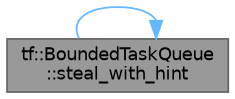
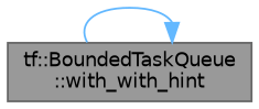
  digraph {
    rankdir=LR
-   n1 [color=gray40 fillcolor=grey60 fontcolor=black fontname=Helvetica fontsize=10 height=0.2 label="tf::BoundedTaskQueue\l::steal_with_hint" shape=box style=filled width=0.4]
+   n1 [color=gray40 fillcolor=grey60 fontcolor=black fontname=Helvetica fontsize=10 height=0.2 label="tf::BoundedTaskQueue\l::with_with_hint" shape=box style=filled width=0.4]
    n1 -> n1 [color=steelblue1 fontname=Helvetica fontsize=10 labelfontname=Helvetica labelfontsize=10 style=solid]
  }
